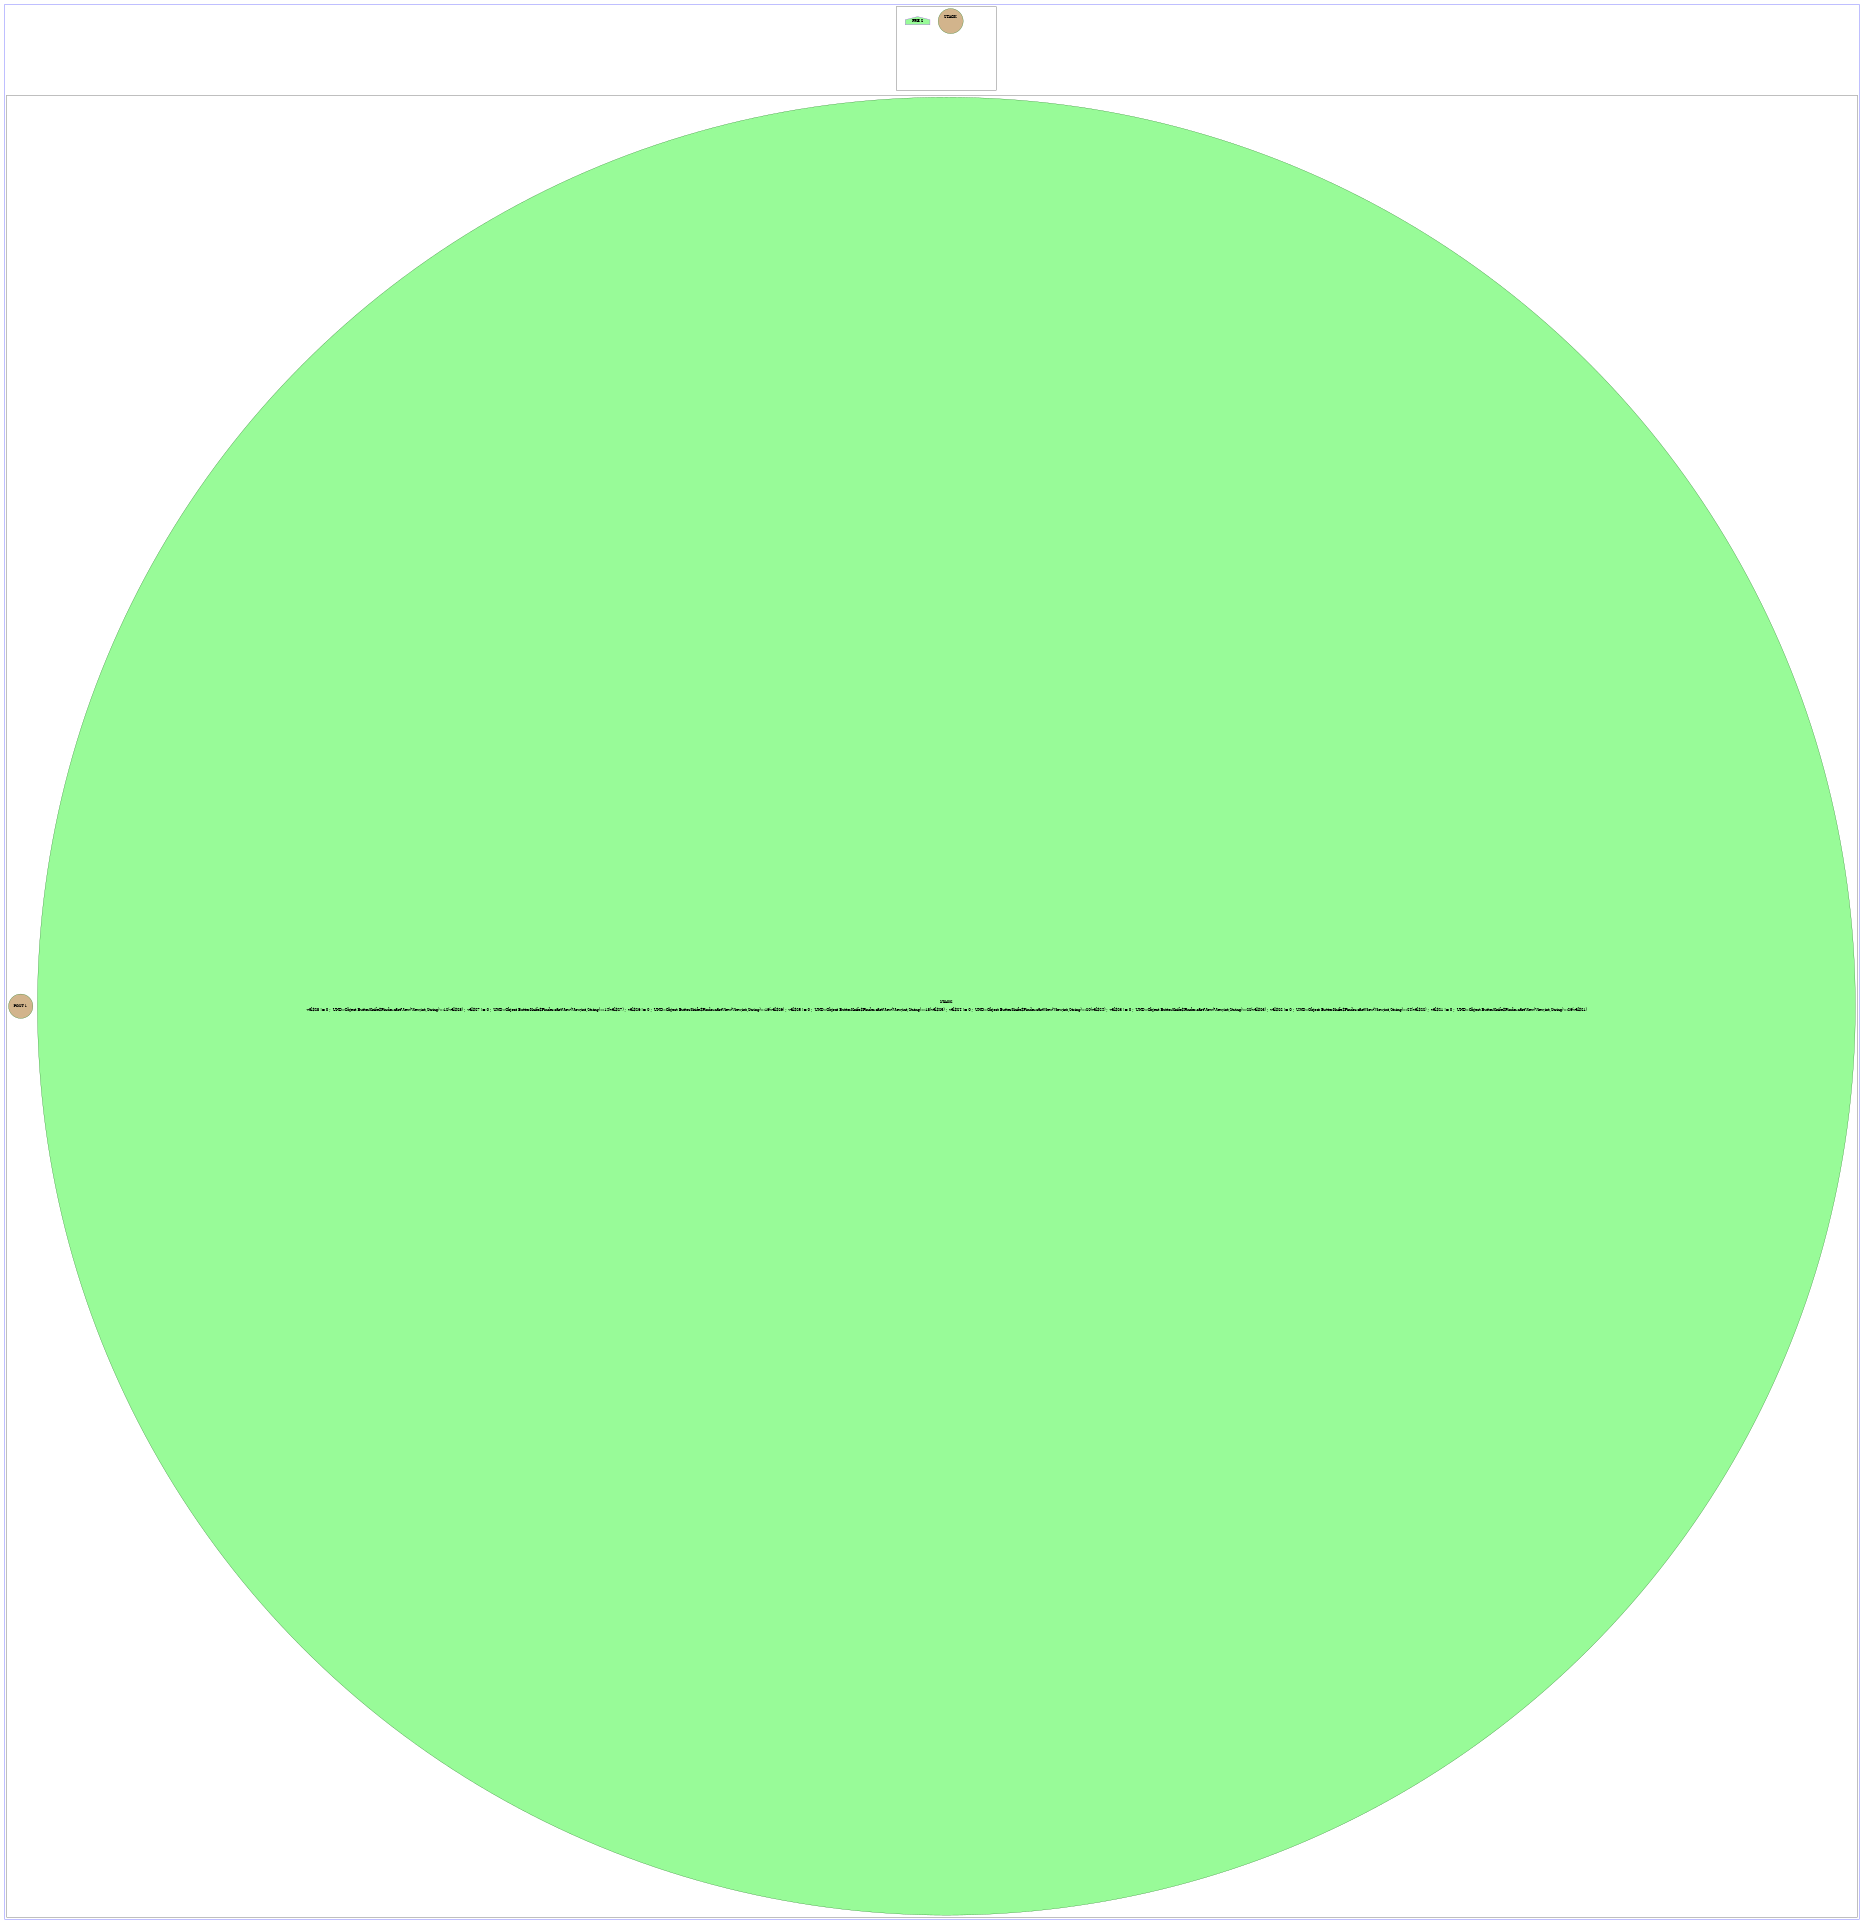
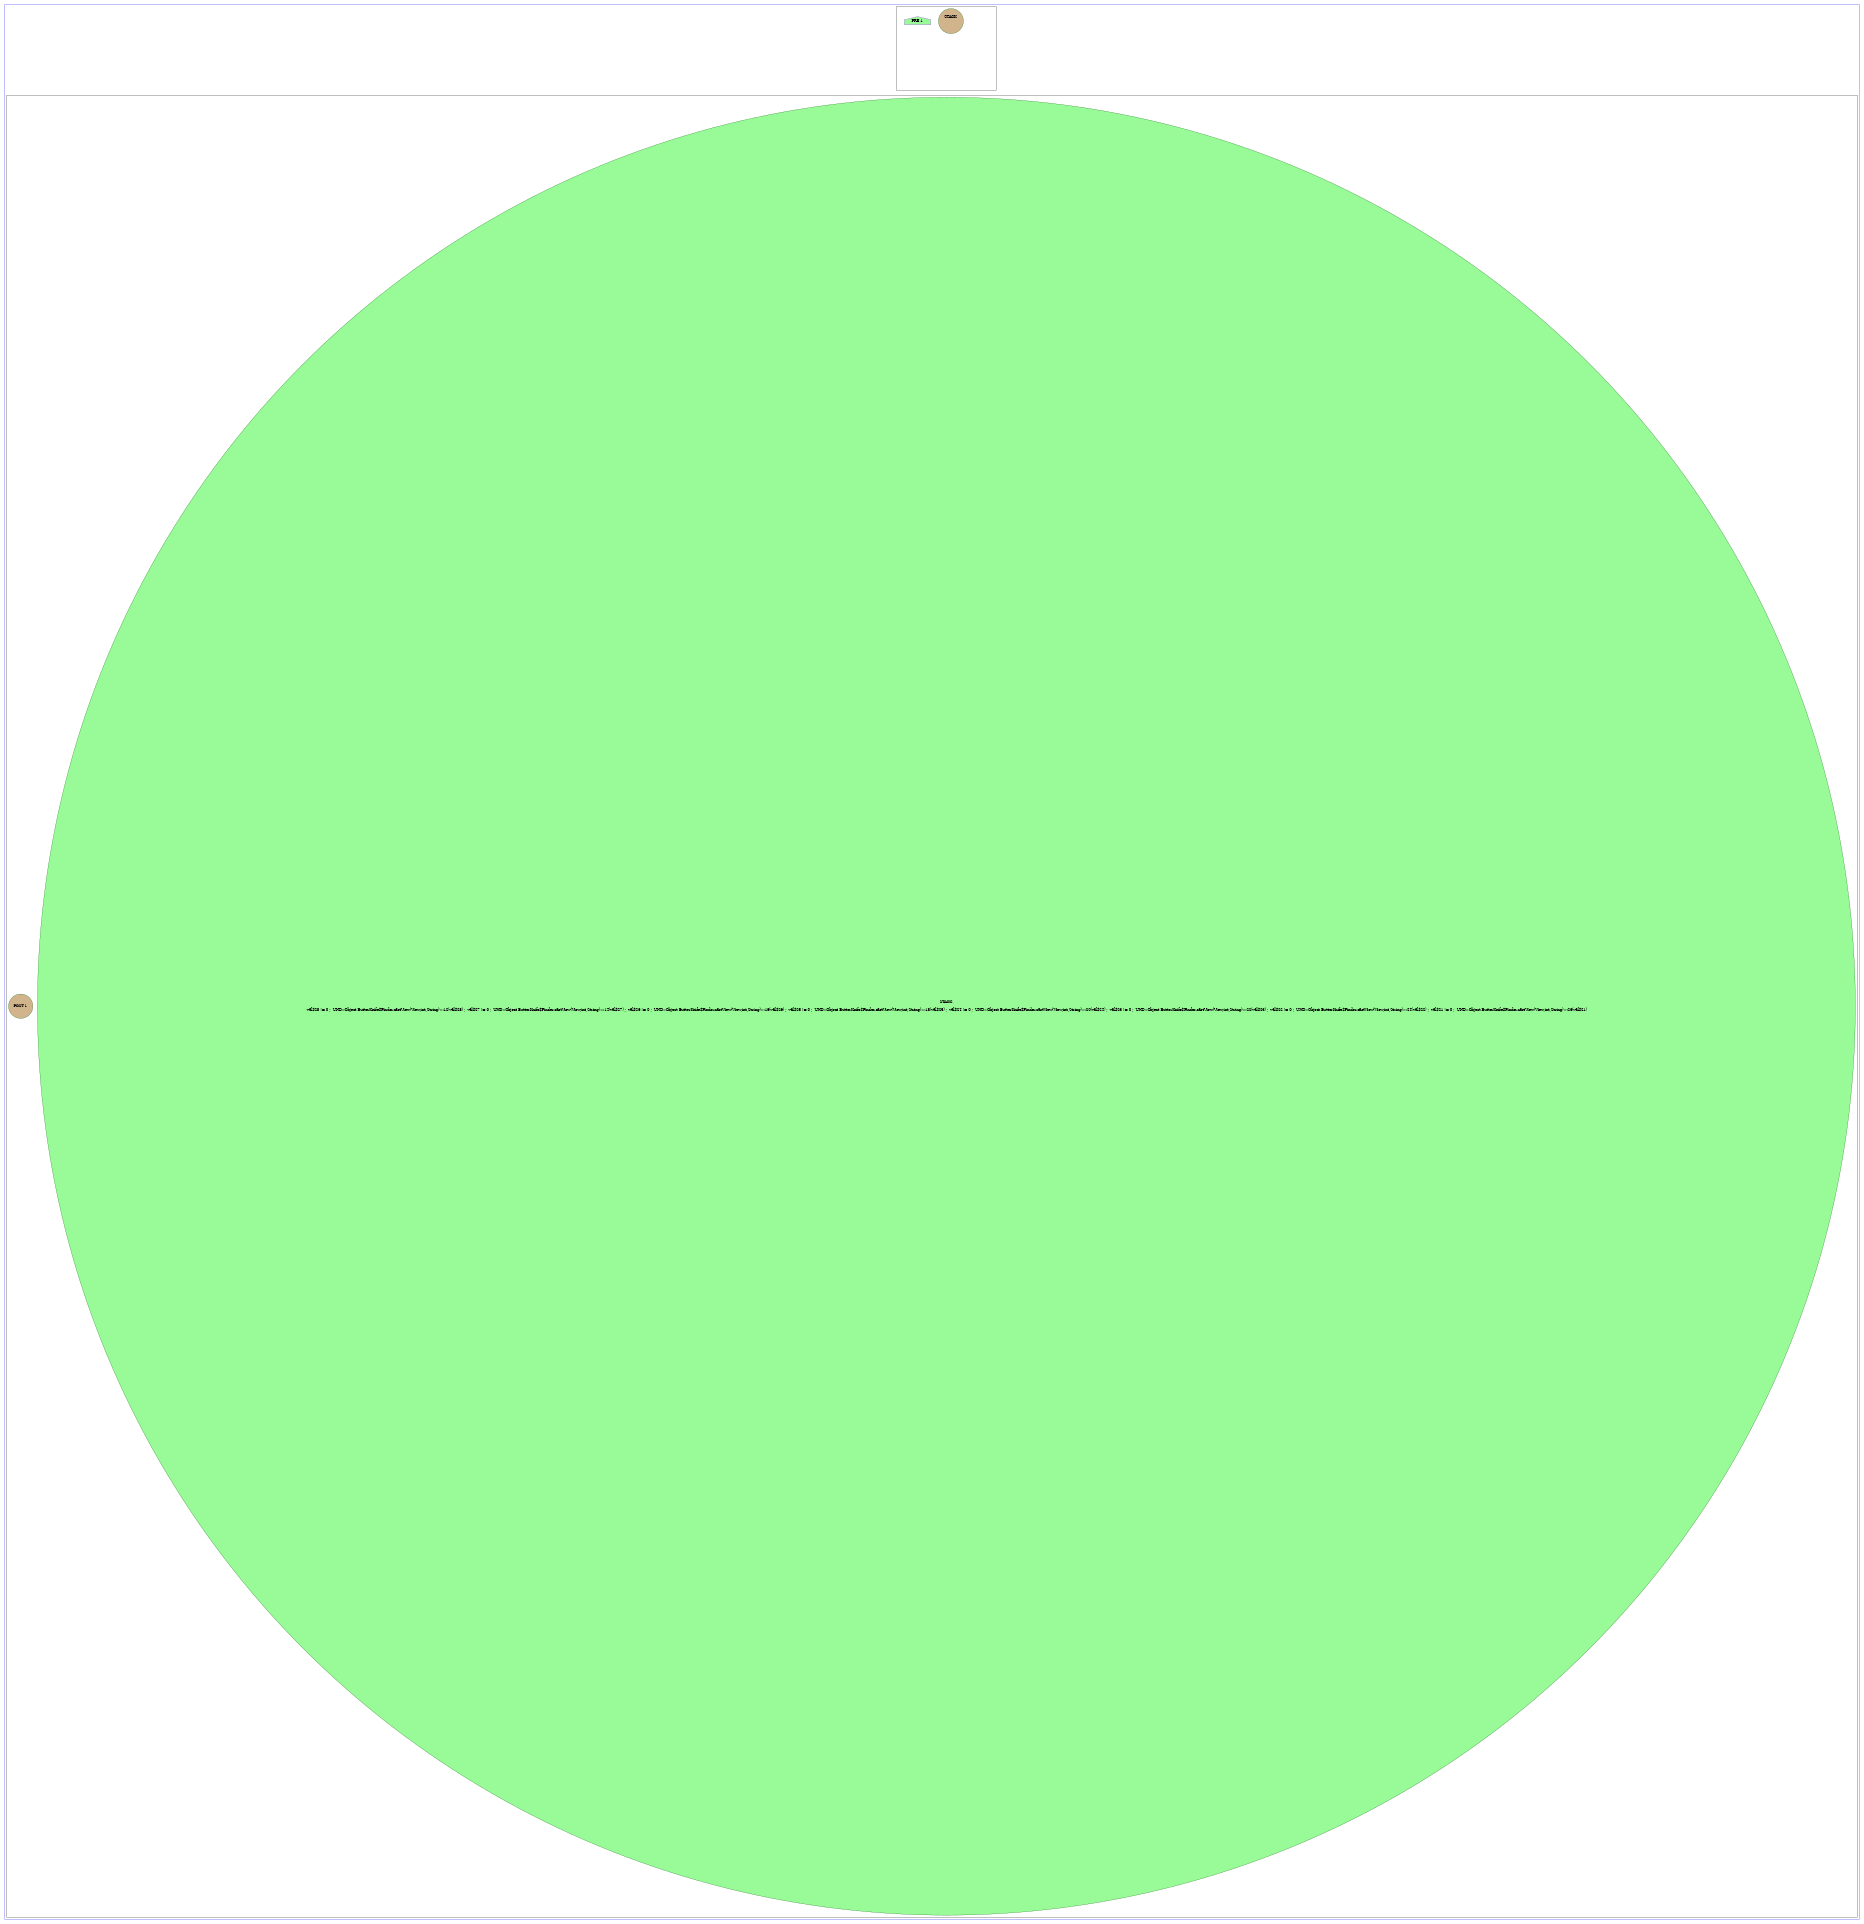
  digraph {
    compound=true
    node [shape=box style=invis]
    edge [style=invis]
    n1 [color=darkgreen fillcolor=tan label="STACK \n\n " shape=circle style=filled]
    inv_11
    inv_12
    inv_13
    inv_14
    inv_111
    inv_1111
    inv_122
    inv_1222
    inv_133
    inv_1333
    inv_144
    inv_1444
-   n14 [color=purple fillcolor=palegreen label="PRE 2" shape=house style=filled]
+   n14 [color=purple fillcolor=palegreen label="PRE 1 " shape=house style=filled]
    n15 [color=darkgreen fillcolor=palegreen label="STACK \n\n val$28 != 0 ;  UND<Object ButterKnife$Finder.castView(View,int,String)>:12(val$28) ;  val$27 != 0 ;  UND<Object ButterKnife$Finder.castView(View,int,String)>:14(val$27) ;  val$26 != 0 ;  UND<Object ButterKnife$Finder.castView(View,int,String)>:16(val$26) ;  val$25 != 0 ;  UND<Object ButterKnife$Finder.castView(View,int,String)>:18(val$25) ;  val$24 != 0 ;  UND<Object ButterKnife$Finder.castView(View,int,String)>:20(val$24) ;  val$23 != 0 ;  UND<Object ButterKnife$Finder.castView(View,int,String)>:22(val$23) ;  val$22 != 0 ;  UND<Object ButterKnife$Finder.castView(View,int,String)>:24(val$22) ;  val$21 != 0 ;  UND<Object ButterKnife$Finder.castView(View,int,String)>:26(val$21)" shape=circle style=filled]
    n16 [color=darkgreen fillcolor=tan label="POST 1 " shape=circle style=filled]
    subgraph cluster_1 {
      color=blue
      subgraph cluster_2 {
        color=black
        n14
        subgraph sub_3 {
          color=black
          n1
          inv_11
          inv_12
          inv_13
          inv_14
          inv_111
          inv_1111
          inv_122
          inv_1222
          inv_133
          inv_1333
          inv_144
          inv_1444
        }
      }
      subgraph cluster_4 {
        color=black
        n16
        subgraph sub_5 {
          color=black
          n15
        }
      }
    }
    n1 -> inv_11
    n1 -> inv_12
    n1 -> inv_13
    n1 -> inv_14
    inv_11 -> inv_111
    inv_12 -> inv_122
    inv_13 -> inv_133
    inv_14 -> inv_144
    inv_111 -> inv_1111
    inv_1111 -> n15
    inv_122 -> inv_1222
    inv_1222 -> n15
    inv_133 -> inv_1333
    inv_1333 -> n15
    inv_144 -> inv_1444
    inv_1444 -> n15
  }
